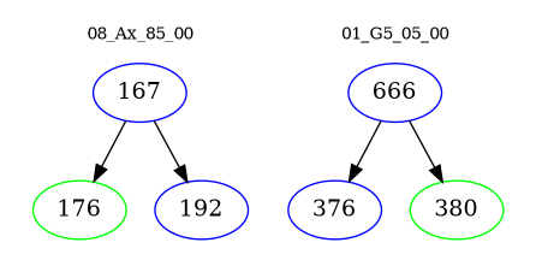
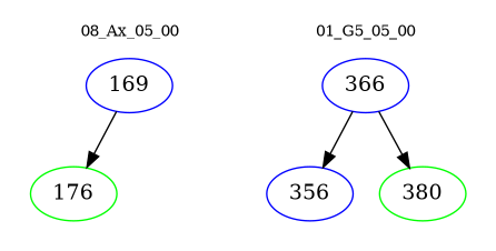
  digraph {
    node [color=blue]
    edge [color=black]
-   n1 [label=167]
+   n1 [label=169]
    n2 [color=green label=176]
-   n3 [label=192]
-   n4 [label=666]
-   n5 [label=376]
+   n4 [label=366]
+   n5 [label=356]
    n6 [color=green label=380]
    subgraph cluster_1 {
      color=white
      fontsize=10
-     label="08_Ax_85_00"
+     label="08_Ax_05_00"
      n1
      n2
-     n3
    }
    subgraph cluster_2 {
      color=white
      fontsize=10
      label="01_G5_05_00"
      n4
      n5
      n6
    }
    n1 -> n2
-   n1 -> n3
    n4 -> n5
    n4 -> n6
  }
